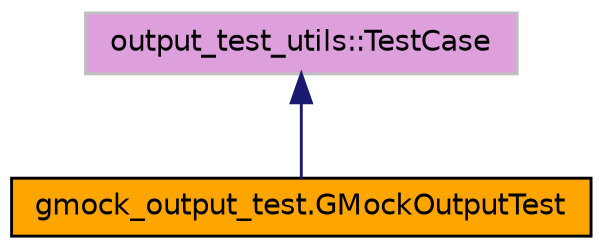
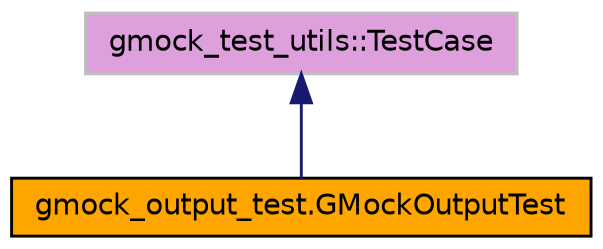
  digraph {
    node [fontname=Helvetica fontsize=10 shape=record style=filled]
    n1 [color=black fillcolor=orange fontcolor=black height=0.2 label="gmock_output_test.GMockOutputTest" width=0.4]
-   n2 [color=grey75 fillcolor=plum height=0.2 label="output_test_utils::TestCase" width=0.4]
+   n2 [color=grey75 fillcolor=plum height=0.2 label="gmock_test_utils::TestCase" width=0.4]
    n2 -> n1 [color=midnightblue dir=back fontname=Helvetica fontsize=10 labelfontname=Helvetica labelfontsize=10 style=solid]
  }
